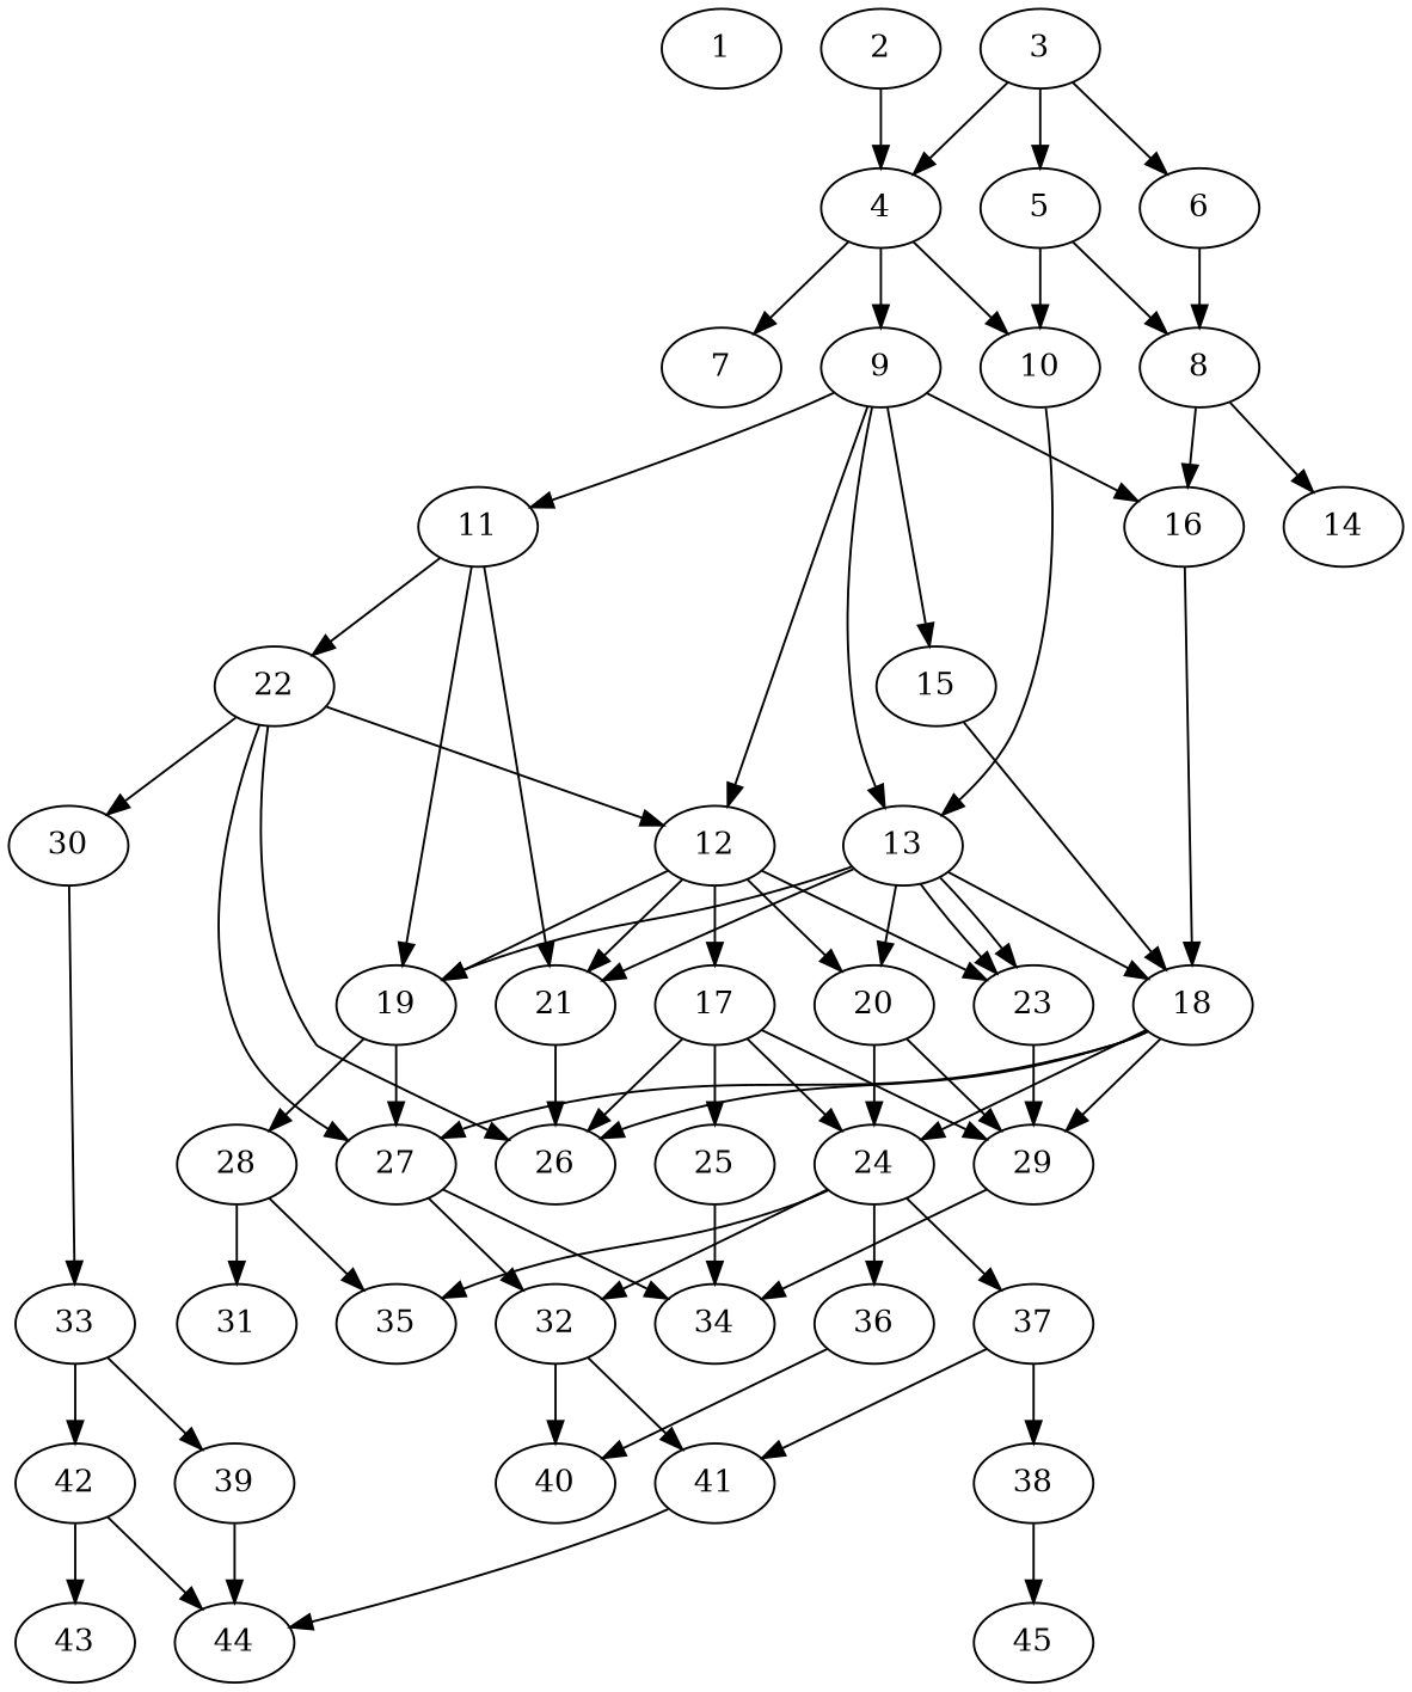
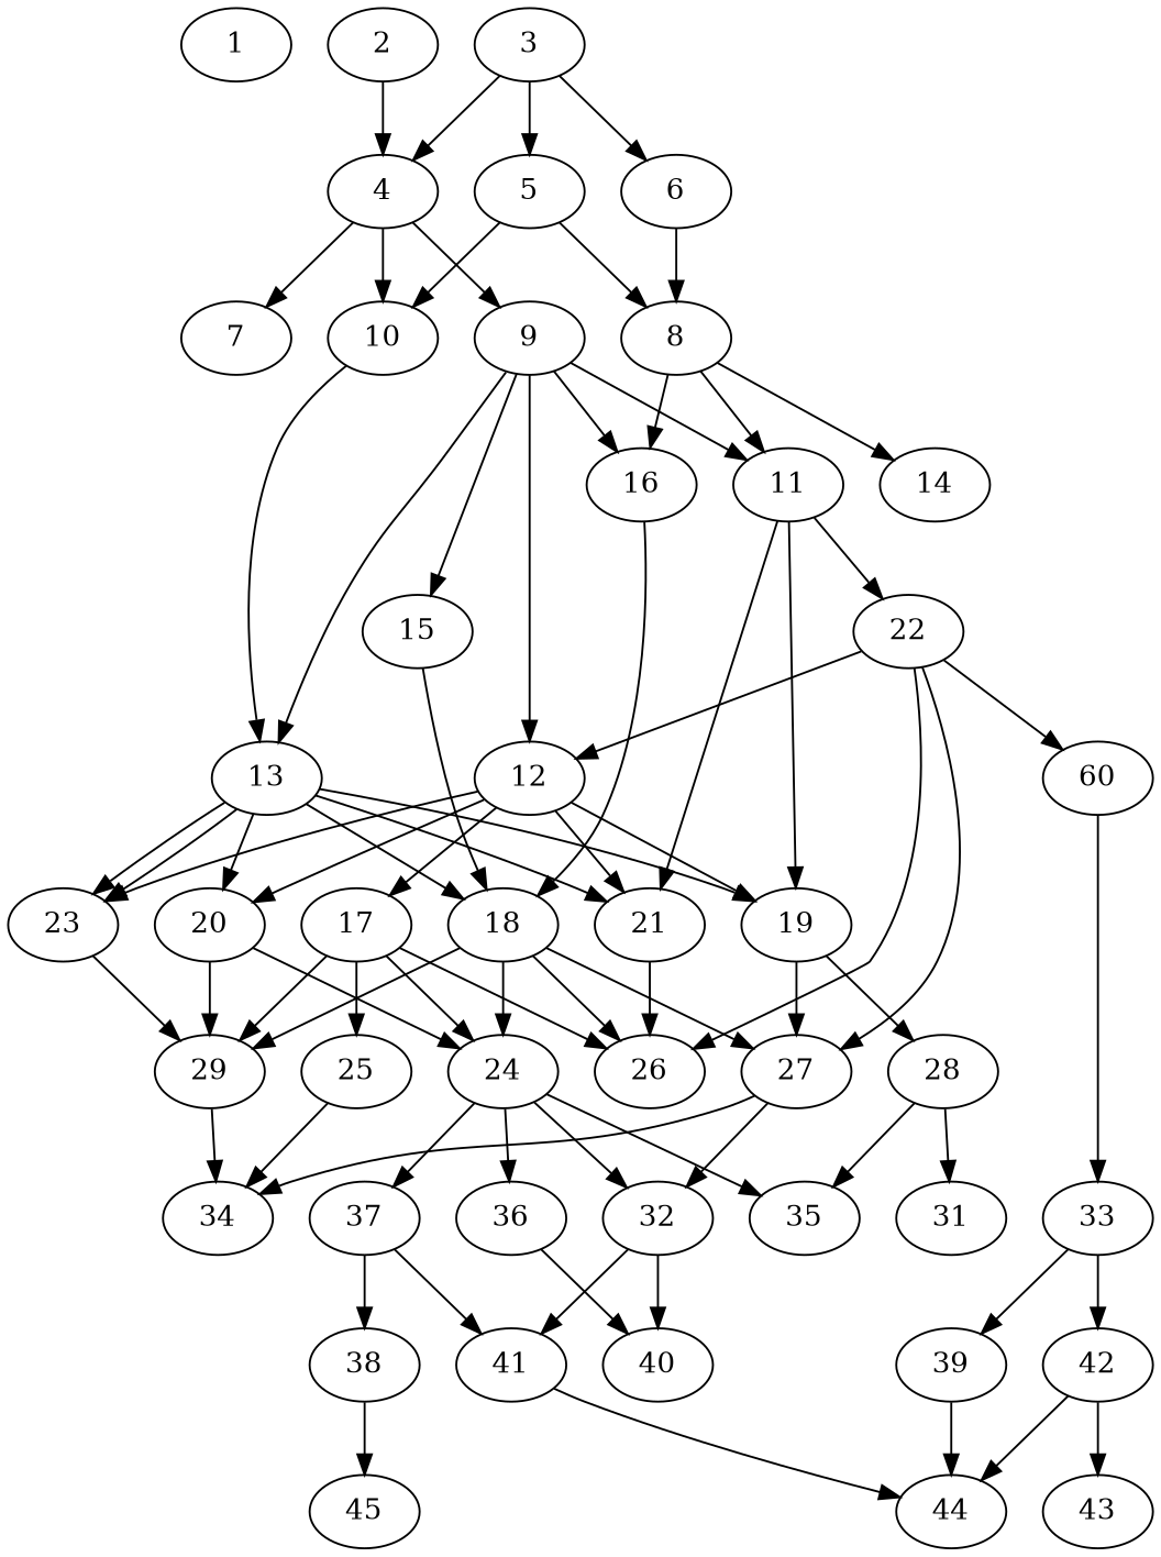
  digraph {
    node [alpha=0.04]
    1 [alpha=0.01 expect_size=10722304]
    2 [alpha=0.14 expect_size=16934912]
    4 [alpha=0.11 expect_size=17542144]
    7 [expect_size=29014016]
    9 [alpha=0.00 expect_size=37739520]
    10 [alpha=0.07 expect_size=25251840]
    11 [alpha=0.16 expect_size=43120640]
    16 [alpha=0.09 expect_size=7086080]
    12 [alpha=0.19 expect_size=45391872]
    13 [alpha=0.01 expect_size=30624768]
    15 [alpha=0.11 expect_size=33720320]
    3 [alpha=0.10 expect_size=49931264]
    5 [alpha=0.09 expect_size=32537600]
    6 [alpha=0.15 expect_size=45048832]
    8 [alpha=0.05 expect_size=25316352]
    14 [alpha=0.17 expect_size=6804480]
    19 [alpha=0.18 expect_size=17964032]
    21 [alpha=0.12 expect_size=36539392]
    22 [alpha=0.05 expect_size=26210304]
    18 [alpha=0.07 expect_size=5377024]
    17 [alpha=0.08 expect_size=43419648]
    20 [alpha=0.03 expect_size=18946048]
    23 [alpha=0.17 expect_size=22854656]
    27 [expect_size=19160064]
    28 [alpha=0.09 expect_size=37276672]
    26 [alpha=0.09 expect_size=46049280]
-   30 [alpha=0.13 expect_size=47715328]
+   30 [alpha=0.13 expect_size=47715328 label=60]
    24 [alpha=0.14 expect_size=26288128]
    29 [alpha=0.07 expect_size=6142976]
    25 [alpha=0.03 expect_size=19012608]
    32 [alpha=0.15 expect_size=36033536]
    34 [alpha=0.17 expect_size=39482368]
    35 [alpha=0.20 expect_size=25366528]
    31 [alpha=0.16 expect_size=8666112]
    33 [alpha=0.06 expect_size=47137792]
    36 [expect_size=32083968]
    37 [expect_size=52256768]
    40 [alpha=0.01 expect_size=51358720]
    41 [alpha=0.05 expect_size=35357696]
    38 [expect_size=15283200]
    39 [alpha=0.10 expect_size=35608576]
    42 [alpha=0.19 expect_size=25483264]
    44 [alpha=0.10 expect_size=28387328]
    45 [alpha=0.05 expect_size=20924416]
    43 [alpha=0.20 expect_size=14698496]
    2 -> 4
    4 -> 7
    4 -> 9
    4 -> 10
    9 -> 11
    9 -> 16
    9 -> 12
    9 -> 13
    9 -> 15
    10 -> 13
    11 -> 19
    11 -> 21
    11 -> 22
    16 -> 18
    12 -> 19
    12 -> 21
    12 -> 17
    12 -> 20
    12 -> 23
    13 -> 19
    13 -> 21
    13 -> 18
    13 -> 20
    13 -> 23
    13 -> 23
    15 -> 18
    3 -> 4
    3 -> 5
    3 -> 6
    5 -> 10
    5 -> 8
    6 -> 8
+   8 -> 11
    8 -> 16
    8 -> 14
    19 -> 27
    19 -> 28
    21 -> 26
    22 -> 12
    22 -> 27
    22 -> 26
    22 -> 30
    18 -> 27
    18 -> 26
    18 -> 24
    18 -> 29
    17 -> 26
    17 -> 24
    17 -> 29
    17 -> 25
    20 -> 24
    20 -> 29
    23 -> 29
    27 -> 32
    27 -> 34
    28 -> 35
    28 -> 31
    30 -> 33
    24 -> 32
    24 -> 35
    24 -> 36
    24 -> 37
    29 -> 34
    25 -> 34
    32 -> 40
    32 -> 41
    33 -> 39
    33 -> 42
    36 -> 40
    37 -> 41
    37 -> 38
    41 -> 44
    38 -> 45
    39 -> 44
    42 -> 44
    42 -> 43
  }
